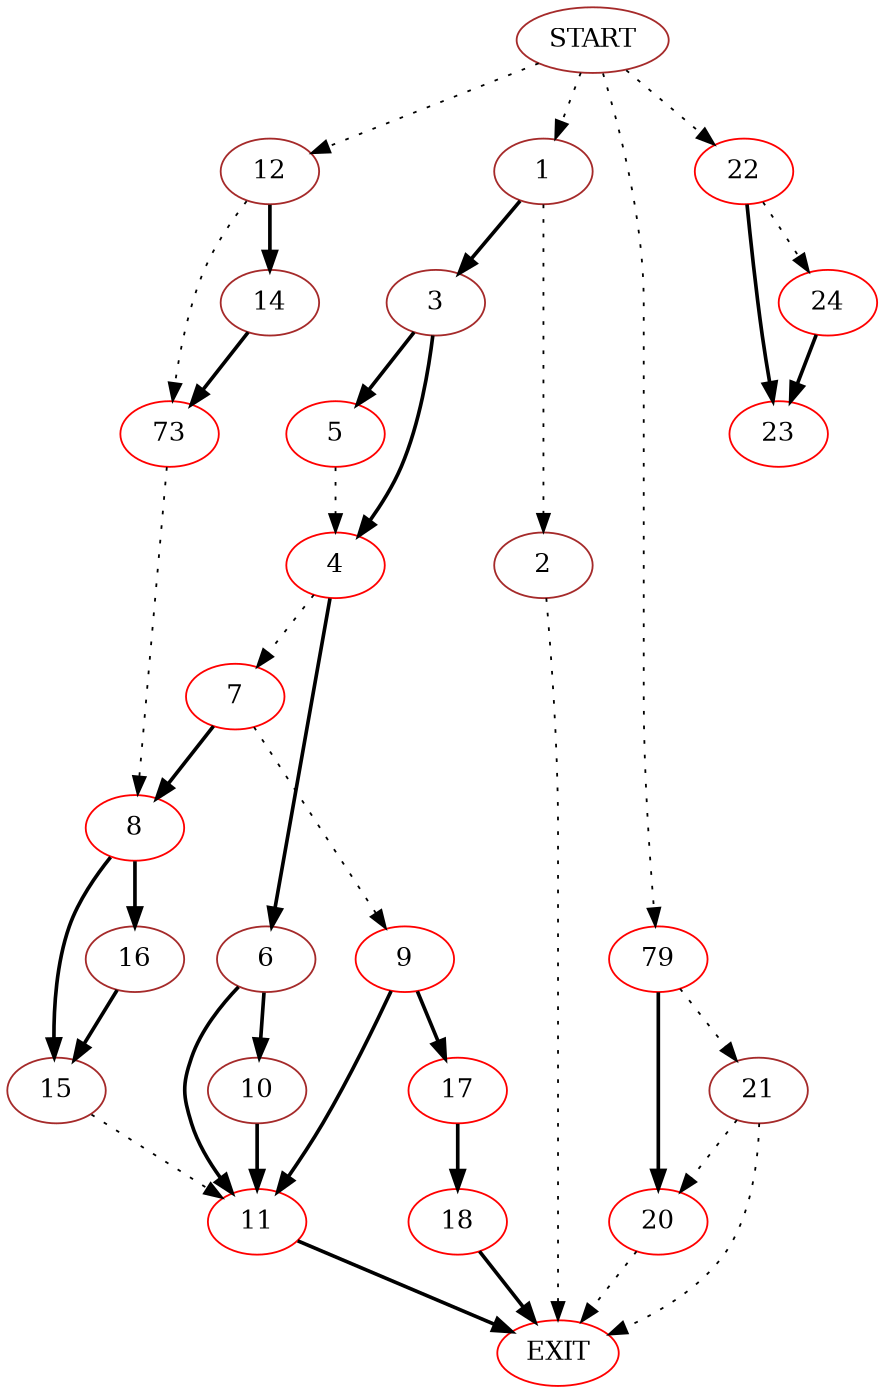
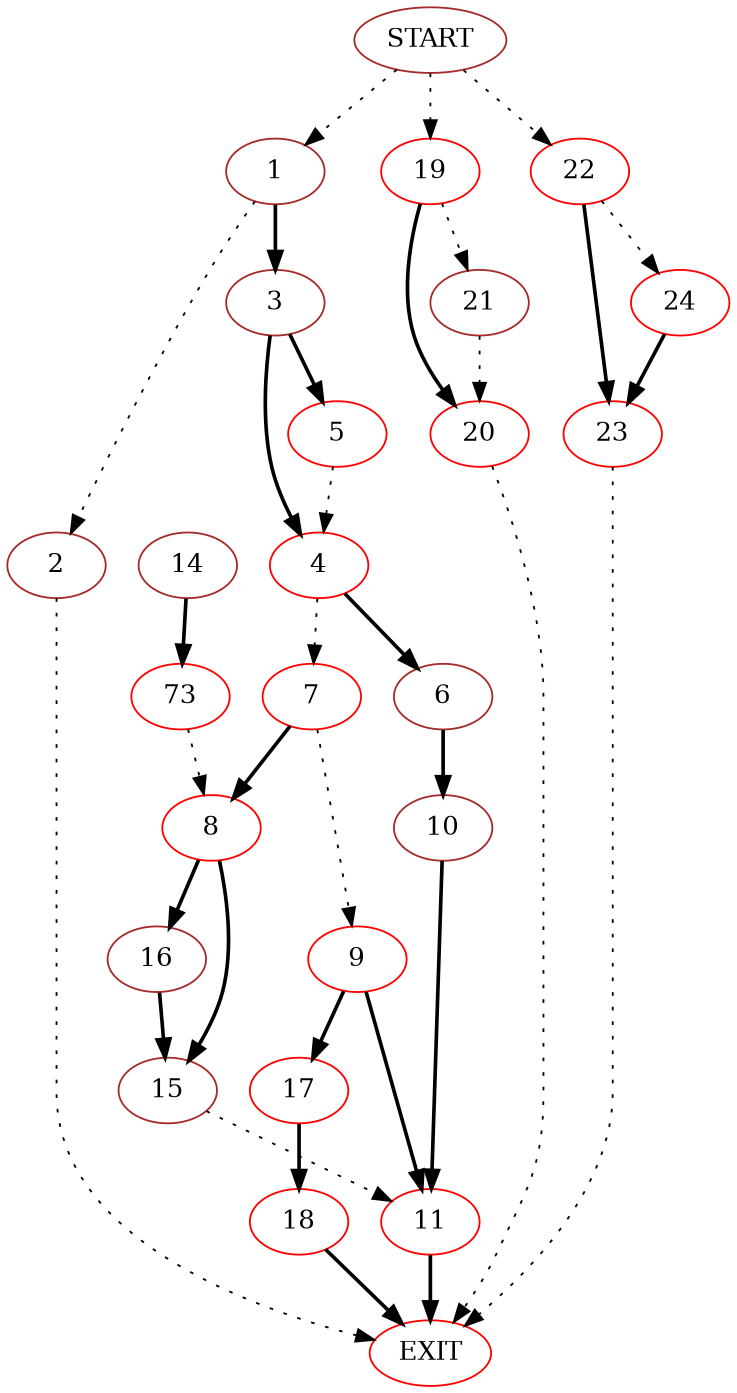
  digraph {
    node [color=red]
    edge [style=bold]
    n1 [color=brown label=START]
    1 [color=brown]
-   12 [color=brown]
-   19 [label=79]
+   19
    22
    2 [color=brown]
    3 [color=brown]
    n8 [label=73]
    14 [color=brown]
    20
    21 [color=brown]
    23
    24
    n14 [label=EXIT]
    4
    5
    6 [color=brown]
    7
    10 [color=brown]
    11
    8
    9
    15 [color=brown]
    16 [color=brown]
    17
    18
    n1 -> 1 [style=dotted]
-   n1 -> 12 [style=dotted]
    n1 -> 19 [style=dotted]
    n1 -> 22 [style=dotted]
    1 -> 2 [style=dotted]
    1 -> 3
-   12 -> n8 [style=dotted]
-   12 -> 14
    19 -> 20
    19 -> 21 [style=dotted]
    22 -> 23
    22 -> 24 [style=dotted]
    2 -> n14 [style=dotted]
    3 -> 4
    3 -> 5
    n8 -> 8 [style=dotted]
    14 -> n8
    20 -> n14 [style=dotted]
    21 -> 20 [style=dotted]
-   21 -> n14 [style=dotted]
+   23 -> n14 [style=dotted]
    24 -> 23
    4 -> 6
    4 -> 7 [style=dotted]
    5 -> 4 [style=dotted]
    6 -> 10
-   6 -> 11
    7 -> 8
    7 -> 9 [style=dotted]
    10 -> 11
    11 -> n14
    8 -> 15
    8 -> 16
    9 -> 11
    9 -> 17
    15 -> 11 [style=dotted]
    16 -> 15
    17 -> 18
    18 -> n14
  }
